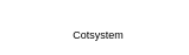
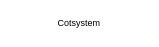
  <mxCell id="0" />
  <mxCell id="1" parent="0" />
- <mxCell id="2" value="Cotsystem" style="text;html=1;strokeColor=none;fillColor=none;align=center;verticalAlign=middle;whiteSpace=wrap;rounded=0;" vertex="1" parent="1"><mxGeometry x="25" y="30" width="170" height="20" as="geometry" /></mxCell>
+ <mxCell id="2" value="Cotsystem" style="text;html=1;strokeColor=none;fillColor=none;align=center;verticalAlign=middle;whiteSpace=wrap;rounded=0;" vertex="1" parent="1"><mxGeometry x="20" y="20" width="170" height="20" as="geometry" /></mxCell>
